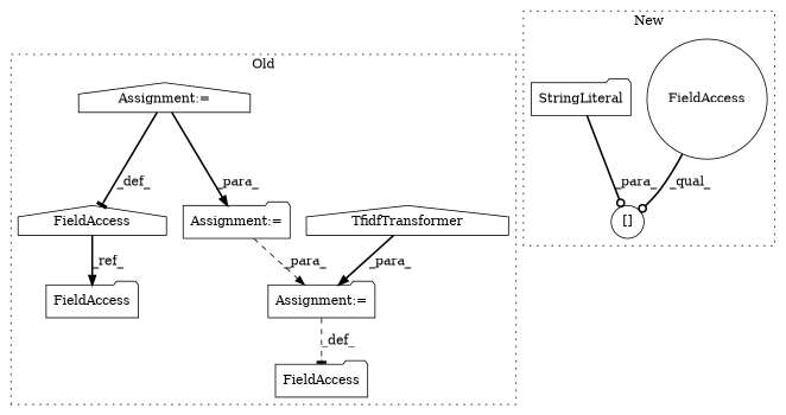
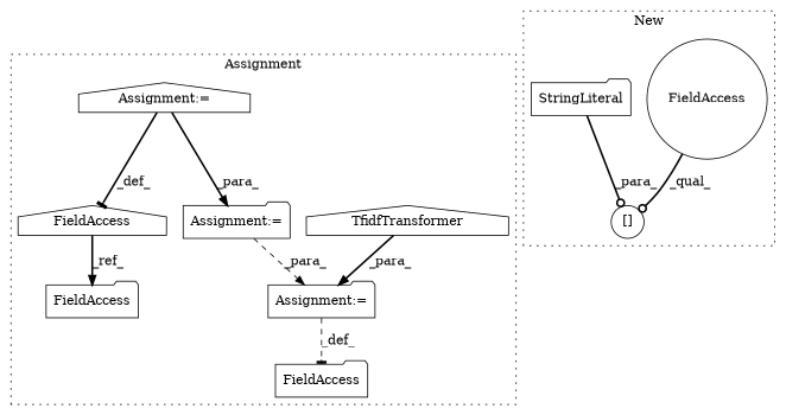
  digraph {
    node [a=22 l=1 shape=folder]
    edge [style=bold arrowhead=normal]
    n1 [a=32 l="17,1" label=TfidfTransformer s="4298,4320" shape=house]
    n2 [l=14 label=FieldAccess s=4283]
    n3 [a=7 label="Assignment:=" s=4297]
    n4 [a=7 label="Assignment:=" s=4173 shape=house]
    n5 [l=10 label=FieldAccess s=4163 shape=house]
    n6 [l=10 label=FieldAccess s=4212]
    n7 [a=7 label="Assignment:=" s=4211]
    n8 [a=2 l="19,1" label="[]" s="6909,6935" shape=circle]
    n9 [l=18 label=FieldAccess s=6909 shape=circle]
    n10 [a=45 l=7 label=StringLiteral s=6928]
    subgraph cluster_1 {
-     label=Old
+     label=Assignment
      style=dotted
      n1
      n2
      n3
      n4
      n5
      n6
      n7
    }
    subgraph cluster_2 {
      label=New
      style=dotted
      n8
      n9
      n10
    }
    n1 -> n3 [label=_para_]
    n3 -> n2 [label=_def_ style=dashed arrowhead=tee]
    n4 -> n5 [label=_def_ arrowhead=tee]
    n4 -> n7 [label=_para_]
    n5 -> n6 [label=_ref_]
    n7 -> n3 [label=_para_ style=dashed]
    n9 -> n8 [label=_qual_ arrowhead=odot]
    n10 -> n8 [label=_para_ arrowhead=odot]
  }
